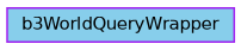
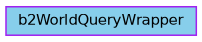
  digraph {
    rankdir=LR
-   n1 [color=purple fillcolor=skyblue fontname=Helvetica fontsize=10 height=0.2 label=b3WorldQueryWrapper shape=record style=filled width=0.4]
+   n1 [color=purple fillcolor=skyblue fontname=Helvetica fontsize=10 height=0.2 label=b2WorldQueryWrapper shape=record style=filled width=0.4]
  }
